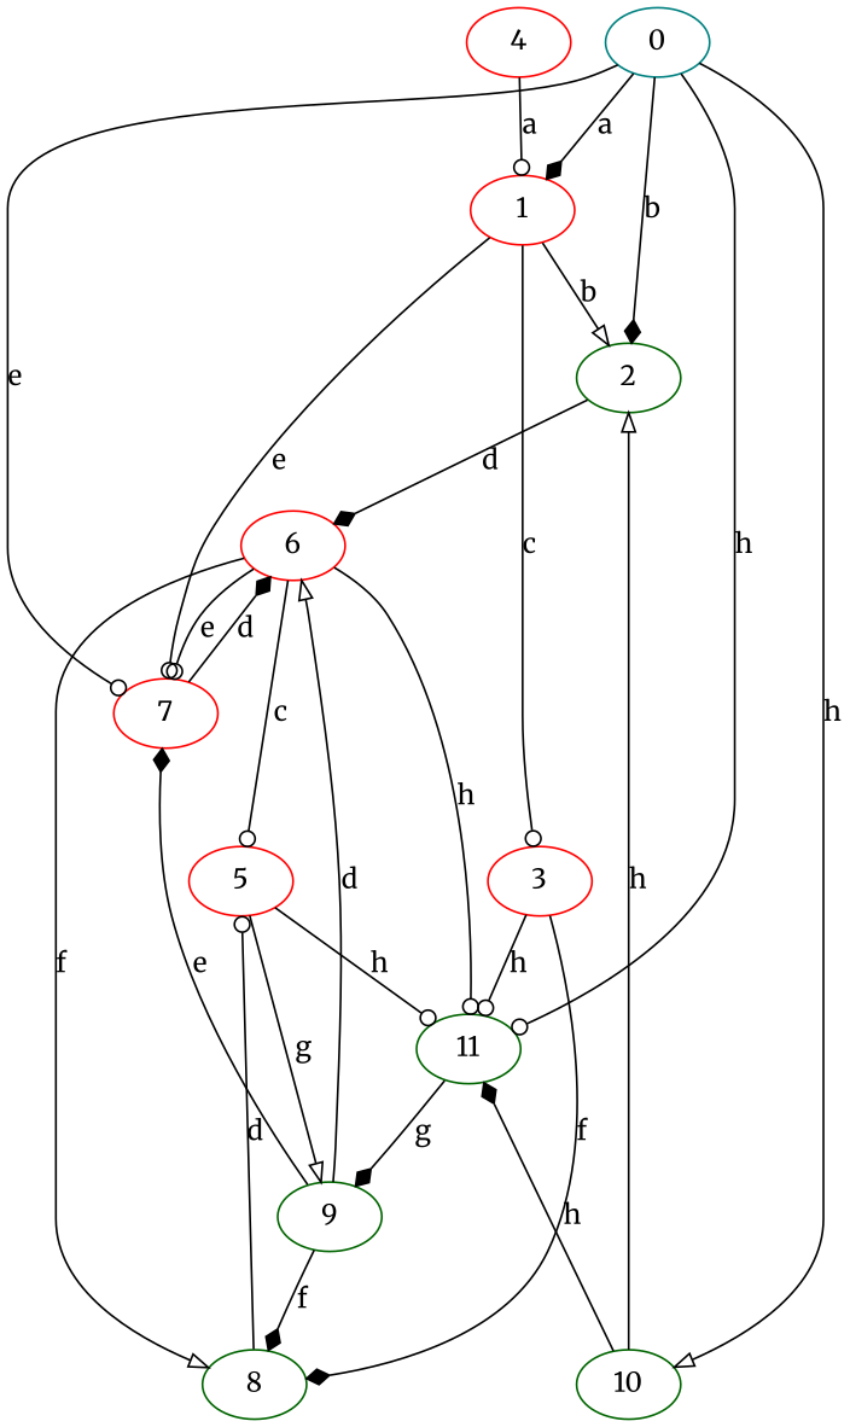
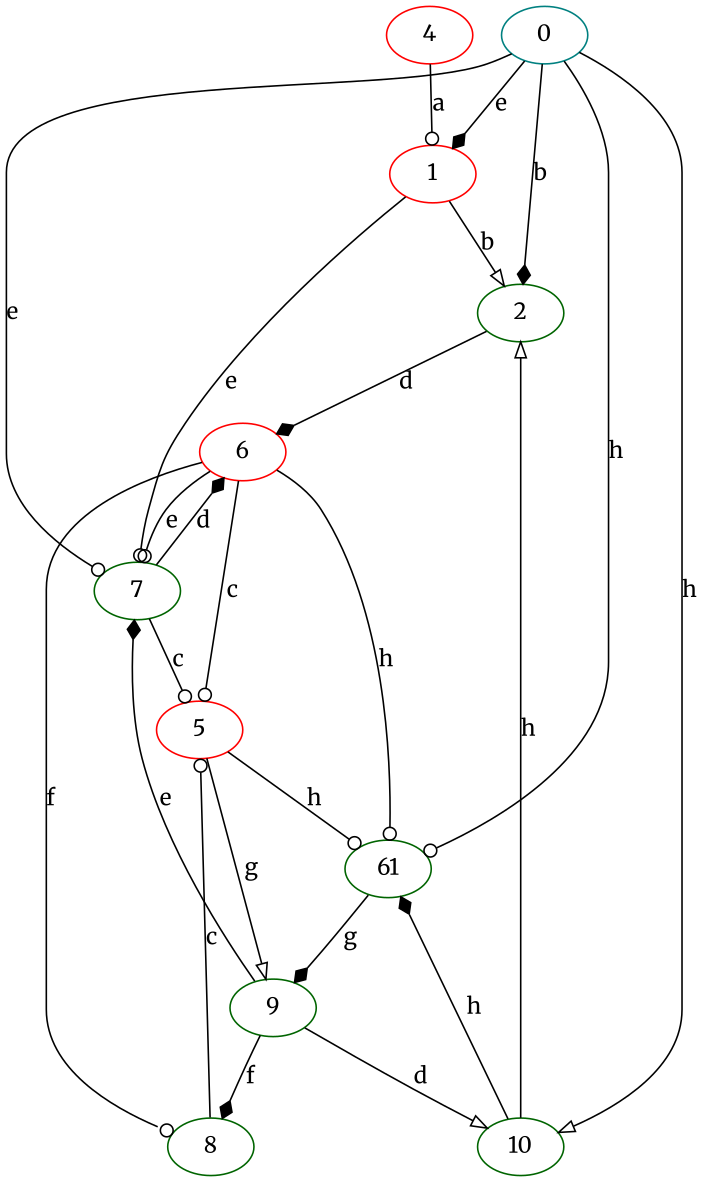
  strict digraph {
    fontname=Merriweather
    node [color=red fontname=Merriweather]
    edge [arrowhead=odot fontname=Merriweather]
    0 [color=teal]
    1
    2 [color=darkgreen]
-   7
+   7 [color=darkgreen]
    10 [color=darkgreen]
-   11 [color=darkgreen]
-   3
+   11 [color=darkgreen label=61]
    6
    5
    9 [color=darkgreen]
    8 [color=darkgreen]
    4
-   0 -> 1 [arrowhead=diamond label=a]
+   0 -> 1 [arrowhead=diamond label=e]
    0 -> 2 [arrowhead=diamond label=b]
    0 -> 7 [label=e]
    0 -> 10 [arrowhead=onormal label=h]
    0 -> 11 [label=h]
    1 -> 2 [arrowhead=onormal label=b]
    1 -> 7 [label=e]
-   1 -> 3 [label=c]
    2 -> 6 [arrowhead=diamond label=d]
    7 -> 6 [arrowhead=diamond label=d]
+   7 -> 5 [label=c]
    10 -> 2 [arrowhead=onormal label=h]
    10 -> 11 [arrowhead=diamond label=h]
    11 -> 9 [arrowhead=diamond label=g]
-   3 -> 11 [label=h]
-   3 -> 8 [arrowhead=diamond label=f]
    6 -> 7 [label=e]
    6 -> 11 [label=h]
    6 -> 5 [label=c]
-   6 -> 8 [arrowhead=onormal label=f]
+   6 -> 8 [label=f]
    5 -> 11 [label=h]
    5 -> 9 [arrowhead=onormal label=g]
    9 -> 7 [arrowhead=diamond label=e]
-   9 -> 6 [arrowhead=onormal label=d]
+   9 -> 10 [arrowhead=onormal label=d]
    9 -> 8 [arrowhead=diamond label=f]
-   8 -> 5 [label=d]
+   8 -> 5 [label=c]
    4 -> 1 [label=a]
  }
